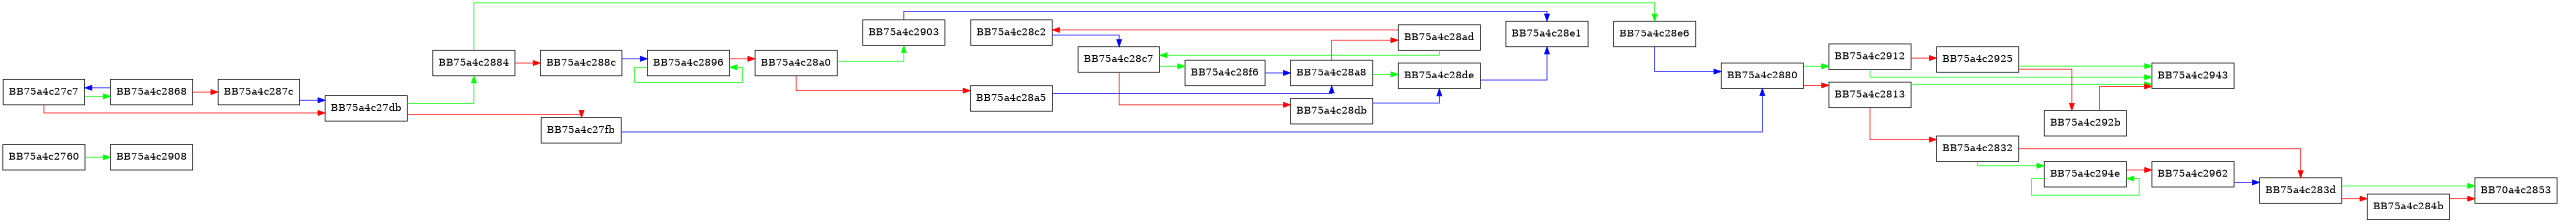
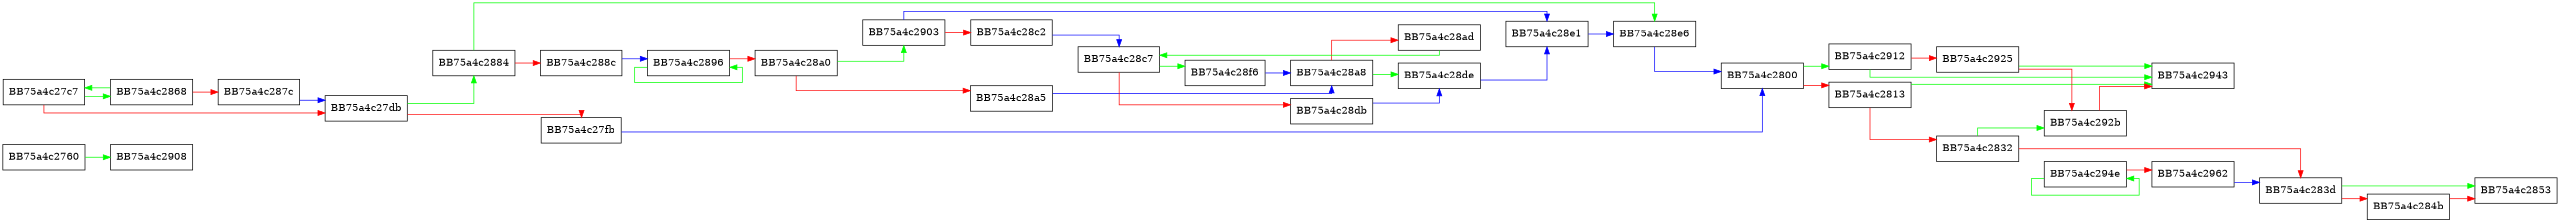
  digraph {
    rankdir=LR
    splines=ortho
    node [shape=box]
    edge [color=red]
    BB75a4c2760
    BB75a4c2908
    BB75a4c27c7
    BB75a4c2868
    BB75a4c27db
    BB75a4c287c
    BB75a4c2884
    BB75a4c27fb
    BB75a4c28e6
    BB75a4c288c
-   BB75a4c2800 [label=BB75a4c2880]
+   BB75a4c2800
    BB75a4c2896
    BB75a4c2912
    BB75a4c2813
    BB75a4c2943
    BB75a4c2925
    BB75a4c2832
    BB75a4c292b
    BB75a4c294e
    BB75a4c283d
    BB75a4c2962
-   BB75a4c2853 [label=BB70a4c2853]
+   BB75a4c2853
    BB75a4c284b
    BB75a4c28a0
    BB75a4c2903
    BB75a4c28a5
    BB75a4c28e1
    BB75a4c28a8
    BB75a4c28de
    BB75a4c28ad
    BB75a4c28c7
    BB75a4c28c2
    BB75a4c28f6
    BB75a4c28db
    BB75a4c2760 -> BB75a4c2908 [color=green]
    BB75a4c27c7 -> BB75a4c2868 [color=green]
    BB75a4c27c7 -> BB75a4c27db
-   BB75a4c2868 -> BB75a4c27c7 [color=blue]
+   BB75a4c2868 -> BB75a4c27c7 [color=green]
    BB75a4c2868 -> BB75a4c287c
    BB75a4c27db -> BB75a4c2884 [color=green]
    BB75a4c27db -> BB75a4c27fb
    BB75a4c287c -> BB75a4c27db [color=blue]
    BB75a4c2884 -> BB75a4c28e6 [color=green]
    BB75a4c2884 -> BB75a4c288c
    BB75a4c27fb -> BB75a4c2800 [color=blue]
    BB75a4c28e6 -> BB75a4c2800 [color=blue]
    BB75a4c288c -> BB75a4c2896 [color=blue]
    BB75a4c2800 -> BB75a4c2912 [color=green]
    BB75a4c2800 -> BB75a4c2813
    BB75a4c2896 -> BB75a4c2896 [color=green]
    BB75a4c2896 -> BB75a4c28a0
    BB75a4c2912 -> BB75a4c2943 [color=green]
    BB75a4c2912 -> BB75a4c2925
    BB75a4c2813 -> BB75a4c2943 [color=green]
    BB75a4c2813 -> BB75a4c2832
    BB75a4c2925 -> BB75a4c2943 [color=green]
    BB75a4c2925 -> BB75a4c292b
-   BB75a4c2832 -> BB75a4c294e [color=green]
+   BB75a4c2832 -> BB75a4c292b [color=green]
    BB75a4c2832 -> BB75a4c283d
    BB75a4c292b -> BB75a4c2943
    BB75a4c294e -> BB75a4c294e [color=green]
    BB75a4c294e -> BB75a4c2962
    BB75a4c283d -> BB75a4c2853 [color=green]
    BB75a4c283d -> BB75a4c284b
    BB75a4c2962 -> BB75a4c283d [color=blue]
    BB75a4c284b -> BB75a4c2853
    BB75a4c28a0 -> BB75a4c2903 [color=green]
    BB75a4c28a0 -> BB75a4c28a5
    BB75a4c2903 -> BB75a4c28e1 [color=blue]
    BB75a4c28a5 -> BB75a4c28a8 [color=blue]
+   BB75a4c28e1 -> BB75a4c28e6 [color=blue]
    BB75a4c28a8 -> BB75a4c28de [color=green]
    BB75a4c28a8 -> BB75a4c28ad
    BB75a4c28de -> BB75a4c28e1 [color=blue]
    BB75a4c28ad -> BB75a4c28c7 [color=green]
-   BB75a4c28ad -> BB75a4c28c2
+   BB75a4c2903 -> BB75a4c28c2
    BB75a4c28c7 -> BB75a4c28f6 [color=green]
    BB75a4c28c7 -> BB75a4c28db
    BB75a4c28c2 -> BB75a4c28c7 [color=blue]
    BB75a4c28f6 -> BB75a4c28a8 [color=blue]
    BB75a4c28db -> BB75a4c28de [color=blue]
  }
